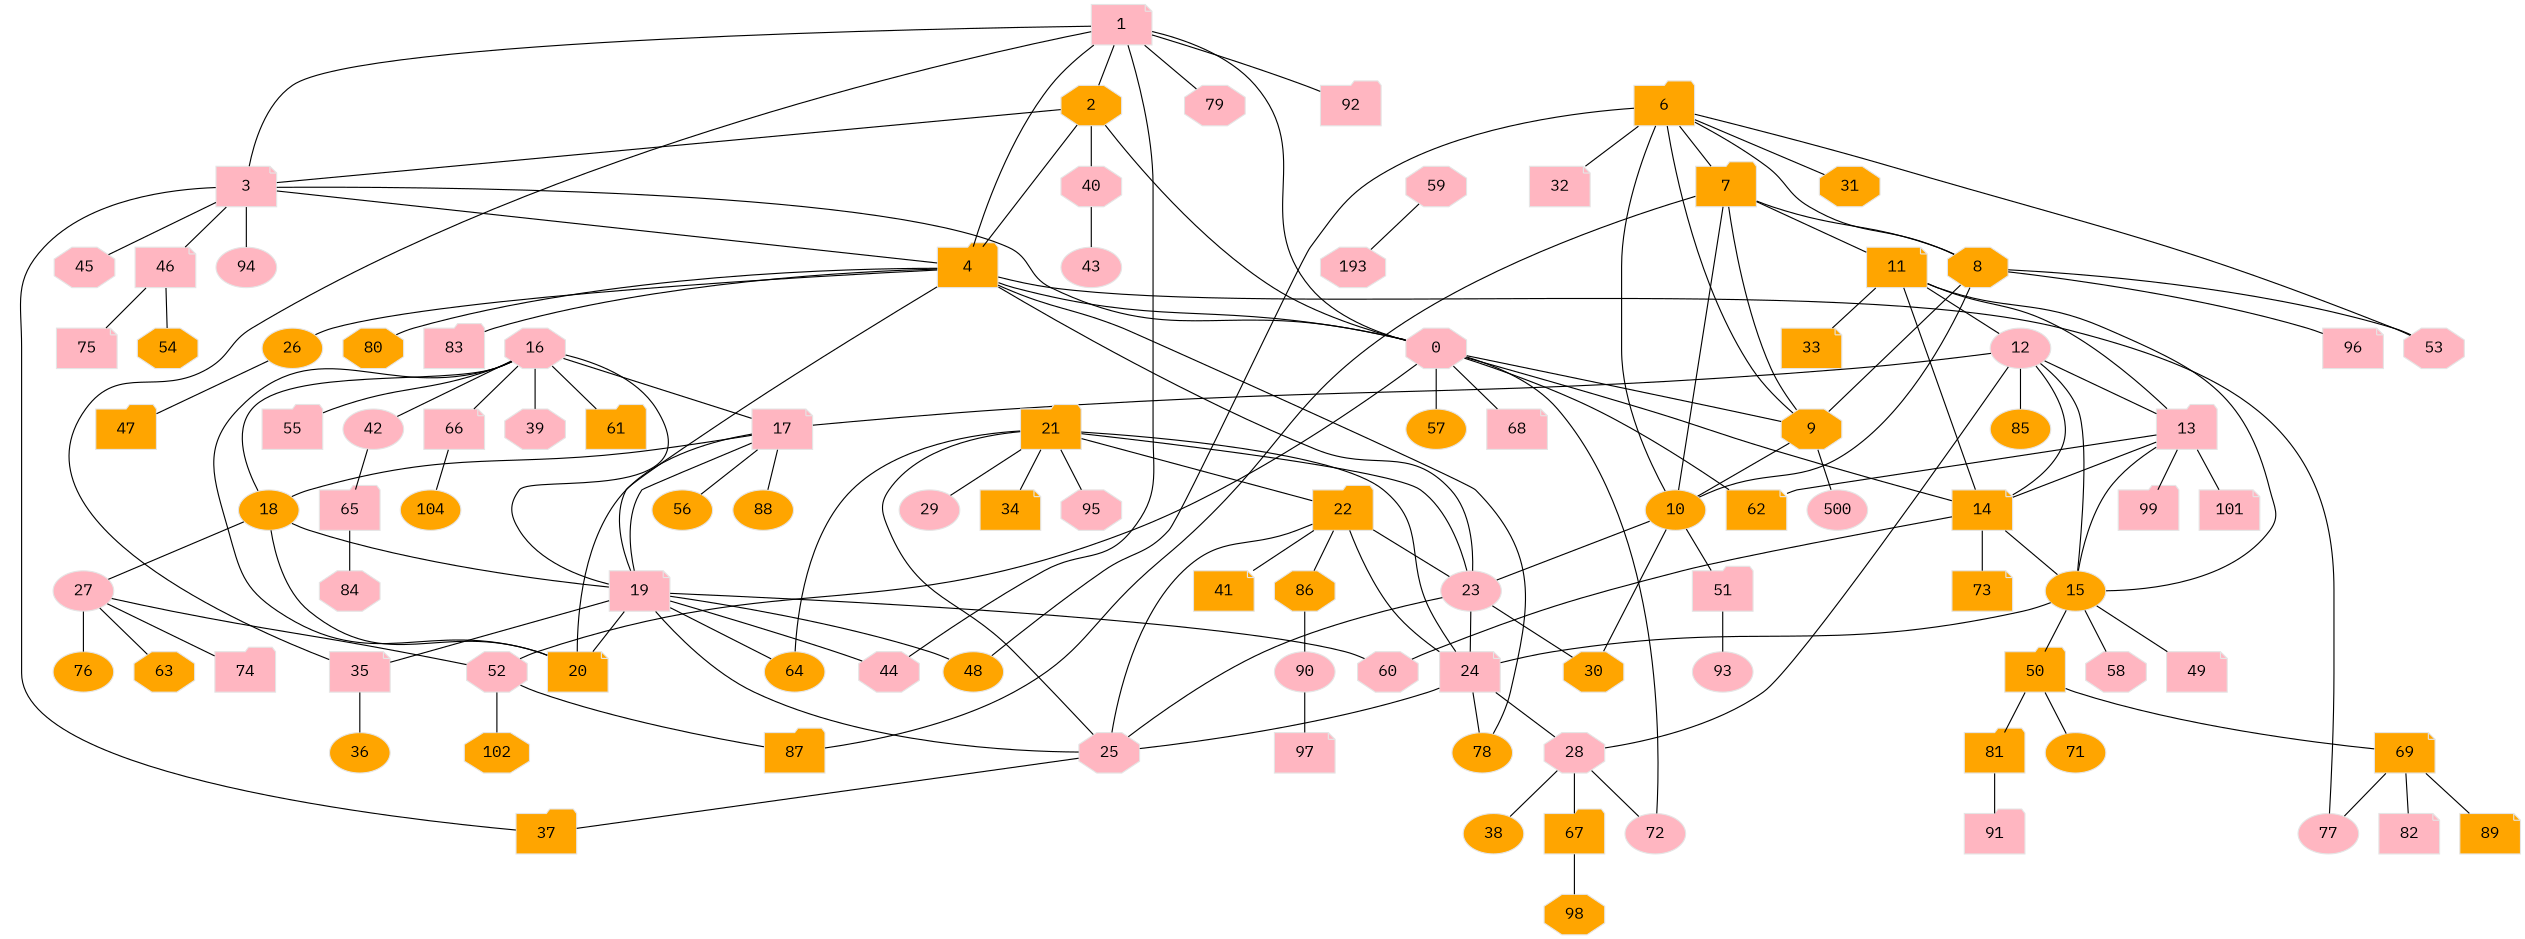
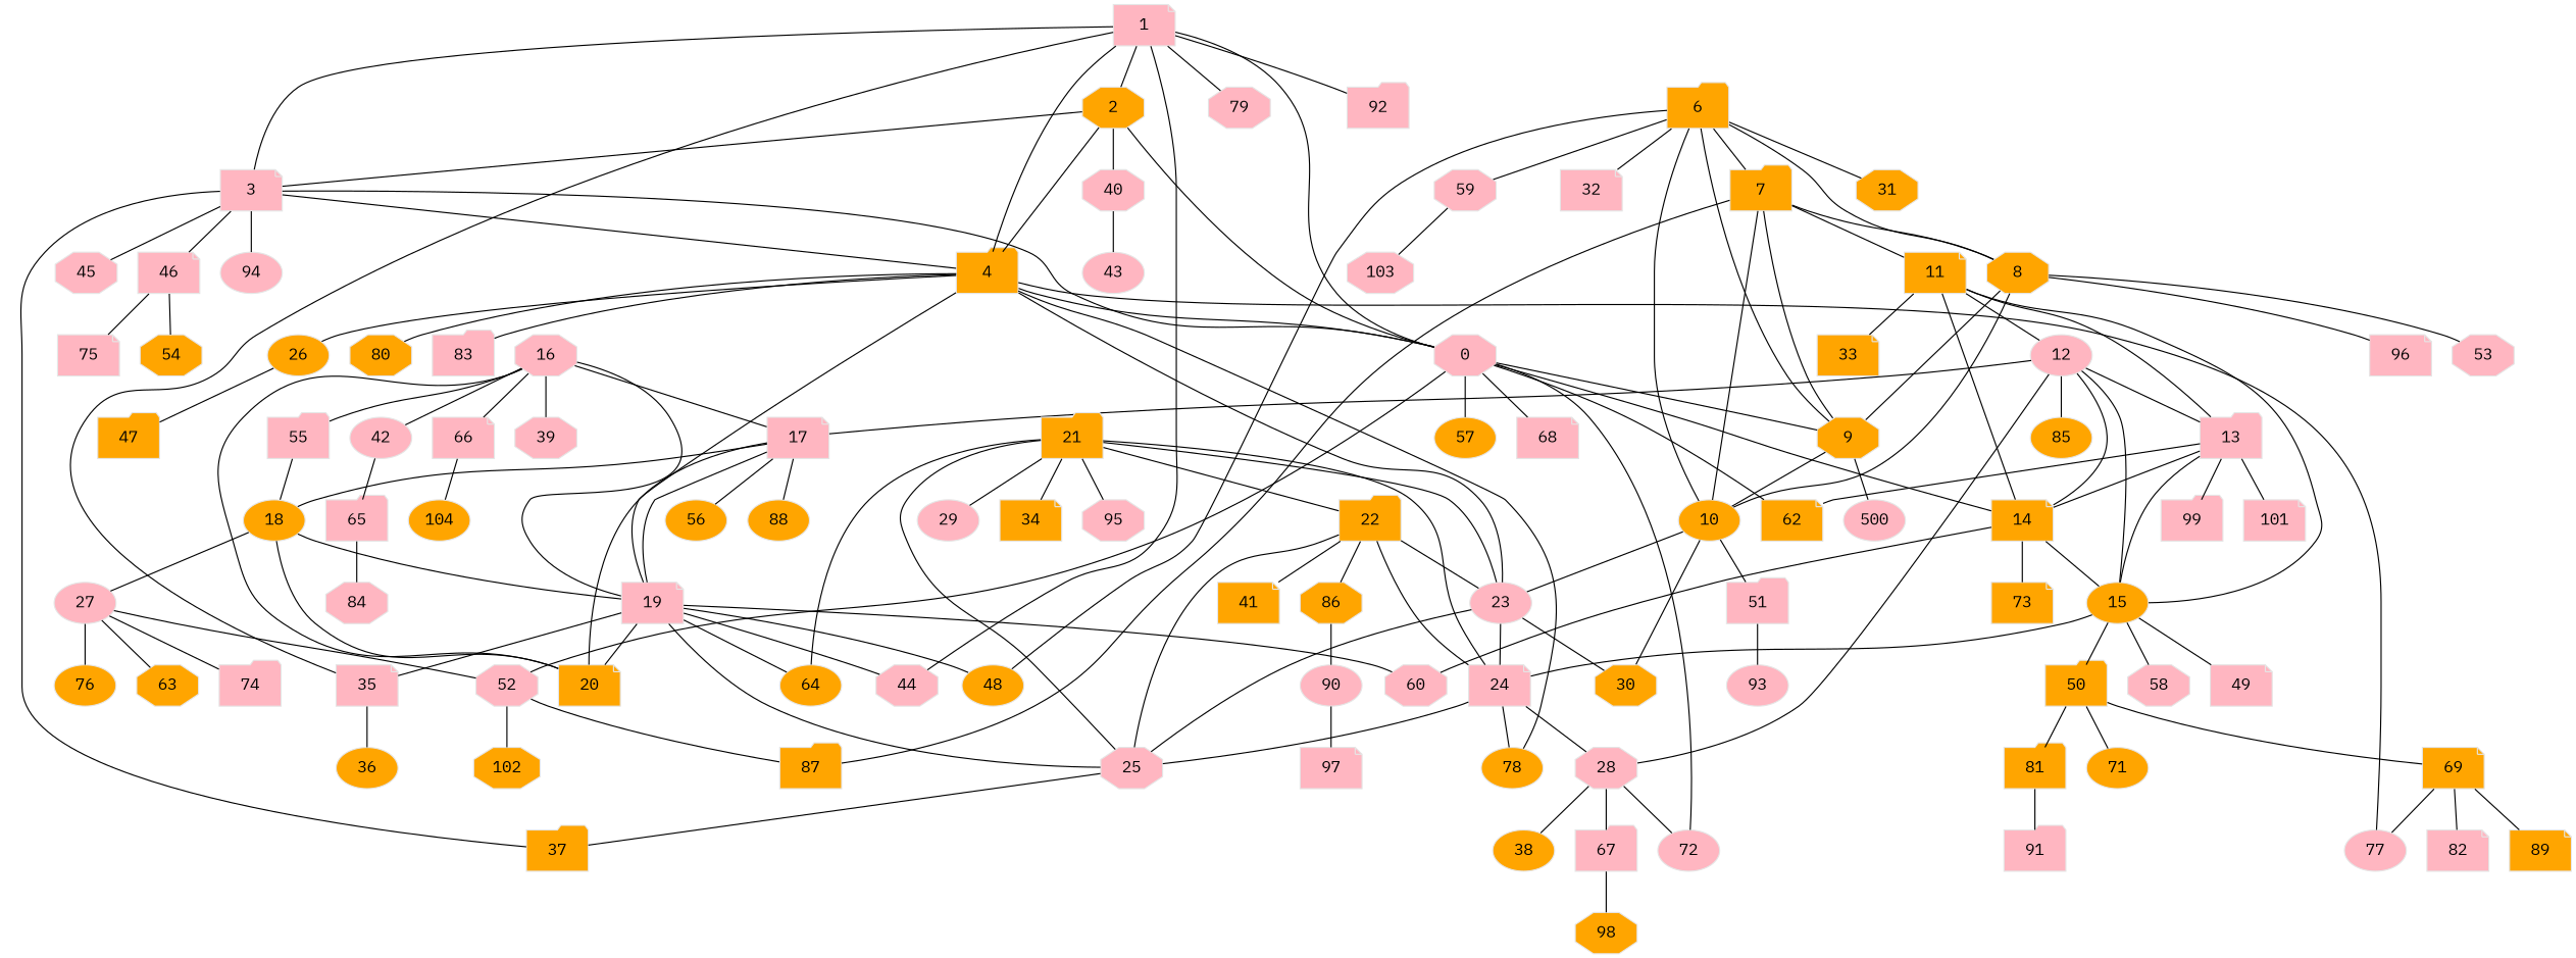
  graph {
    fontname="IBM Plex Mono"
    node [color=gray90 fillcolor=lightpink fontname="IBM Plex Mono" shape=octagon style=filled]
    edge [fontname="IBM Plex Mono"]
    1 [shape=note]
    2 [fillcolor=orange]
    3 [shape=note]
    4 [fillcolor=orange shape=folder]
    n5 [label=0]
    35 [shape=note]
    44
    79
    92 [shape=folder]
    40
    37 [fillcolor=orange shape=folder]
    45
    46 [shape=note]
    94 [shape=ellipse]
    19 [shape=note]
    23 [shape=ellipse]
    26 [fillcolor=orange shape=ellipse]
    77 [shape=ellipse]
    78 [fillcolor=orange shape=ellipse]
    80 [fillcolor=orange]
    83 [shape=folder]
    9 [fillcolor=orange]
    14 [fillcolor=orange shape=note]
    52
    57 [fillcolor=orange shape=ellipse]
    62 [fillcolor=orange shape=note]
    68 [shape=note]
    72 [shape=ellipse]
    36 [fillcolor=orange shape=ellipse]
    43 [shape=ellipse]
    54 [fillcolor=orange]
    75 [shape=note]
    60
    20 [fillcolor=orange shape=note]
    25
    48 [fillcolor=orange shape=ellipse]
    64 [fillcolor=orange shape=ellipse]
    30 [fillcolor=orange]
    24 [shape=note]
    47 [fillcolor=orange shape=folder]
    10 [fillcolor=orange shape=ellipse]
    n42 [label=500 shape=ellipse]
    15 [fillcolor=orange shape=ellipse]
    73 [fillcolor=orange shape=note]
    87 [fillcolor=orange shape=folder]
    102 [fillcolor=orange]
    6 [fillcolor=orange shape=folder]
    7 [fillcolor=orange shape=folder]
    8 [fillcolor=orange]
    31 [fillcolor=orange]
    32 [shape=note]
    59
    11 [fillcolor=orange shape=note]
    53
    96 [shape=note]
    51 [shape=folder]
-   103 [label=193]
+   103
    12 [shape=ellipse]
    13 [shape=folder]
    33 [fillcolor=orange shape=note]
    93 [shape=ellipse]
    17 [shape=note]
    28
    85 [fillcolor=orange shape=ellipse]
    99 [shape=folder]
    101 [shape=note]
    49 [shape=note]
    50 [fillcolor=orange shape=folder]
    58
    18 [fillcolor=orange shape=ellipse]
    56 [fillcolor=orange shape=ellipse]
    88 [fillcolor=orange shape=ellipse]
    38 [fillcolor=orange shape=ellipse]
-   67 [fillcolor=orange shape=folder]
+   67 [shape=folder]
    69 [fillcolor=orange shape=note]
    71 [fillcolor=orange shape=ellipse]
    81 [fillcolor=orange shape=folder]
    16
    39
    42 [shape=ellipse]
    55 [shape=folder]
-   61 [fillcolor=orange shape=folder]
    66 [shape=note]
    27 [shape=ellipse]
    65 [shape=folder]
    104 [fillcolor=orange shape=ellipse]
    63 [fillcolor=orange]
    74 [shape=folder]
    76 [fillcolor=orange shape=ellipse]
    21 [fillcolor=orange shape=folder]
    22 [fillcolor=orange shape=folder]
    29 [shape=ellipse]
    34 [fillcolor=orange shape=note]
    95
    41 [fillcolor=orange shape=note]
    86 [fillcolor=orange]
    90 [shape=ellipse]
    98 [fillcolor=orange]
    84
    82 [shape=note]
    89 [fillcolor=orange shape=note]
    91 [shape=folder]
    97 [shape=note]
    1 -- 2
    1 -- 3
    1 -- 4
    1 -- n5
    1 -- 35
    1 -- 44
    1 -- 79
    1 -- 92
    2 -- 3
    2 -- 4
    2 -- n5
    2 -- 40
    3 -- 4
    3 -- n5
    3 -- 37
    3 -- 45
    3 -- 46
    3 -- 94
    4 -- n5
    4 -- 19
    4 -- 23
    4 -- 26
    4 -- 77
    4 -- 78
    4 -- 80
    4 -- 83
    n5 -- 9
    n5 -- 14
    n5 -- 52
    n5 -- 57
    n5 -- 62
    n5 -- 68
    n5 -- 72
    35 -- 36
    40 -- 43
    46 -- 54
    46 -- 75
    19 -- 35
    19 -- 44
    19 -- 60
    19 -- 20
    19 -- 25
    19 -- 48
    19 -- 64
    23 -- 25
    23 -- 30
    23 -- 24
    26 -- 47
    9 -- 10
    9 -- n42
    14 -- 60
    14 -- 15
    14 -- 73
    52 -- 87
    52 -- 102
    25 -- 37
    24 -- 78
    24 -- 25
    24 -- 28
    10 -- 23
    10 -- 30
    10 -- 51
    15 -- 24
    15 -- 49
    15 -- 50
    15 -- 58
    6 -- 9
    6 -- 48
    6 -- 10
    6 -- 7
    6 -- 8
    6 -- 31
    6 -- 32
-   6 -- 53
+   6 -- 59
    7 -- 9
    7 -- 10
    7 -- 87
    7 -- 8
    7 -- 11
    8 -- 9
    8 -- 10
    8 -- 53
    8 -- 96
    59 -- 103
    11 -- 14
    11 -- 15
    11 -- 12
    11 -- 13
    11 -- 33
    51 -- 93
    12 -- 14
    12 -- 15
    12 -- 13
    12 -- 17
    12 -- 28
    12 -- 85
    13 -- 14
    13 -- 62
    13 -- 15
    13 -- 99
    13 -- 101
    17 -- 19
    17 -- 20
    17 -- 18
    17 -- 56
    17 -- 88
    28 -- 72
    28 -- 38
    28 -- 67
    50 -- 69
    50 -- 71
    50 -- 81
    18 -- 19
    18 -- 20
    18 -- 27
    67 -- 98
    69 -- 77
    69 -- 82
    69 -- 89
    81 -- 91
    16 -- 19
    16 -- 20
    16 -- 17
-   16 -- 18
+   55 -- 18
    16 -- 39
    16 -- 42
    16 -- 55
-   16 -- 61
    16 -- 66
    42 -- 65
    66 -- 104
    27 -- 52
    27 -- 63
    27 -- 74
    27 -- 76
    65 -- 84
    21 -- 23
    21 -- 25
    21 -- 64
    21 -- 24
    21 -- 22
    21 -- 29
    21 -- 34
    21 -- 95
    22 -- 23
    22 -- 25
    22 -- 24
    22 -- 41
    22 -- 86
    86 -- 90
    90 -- 97
  }
